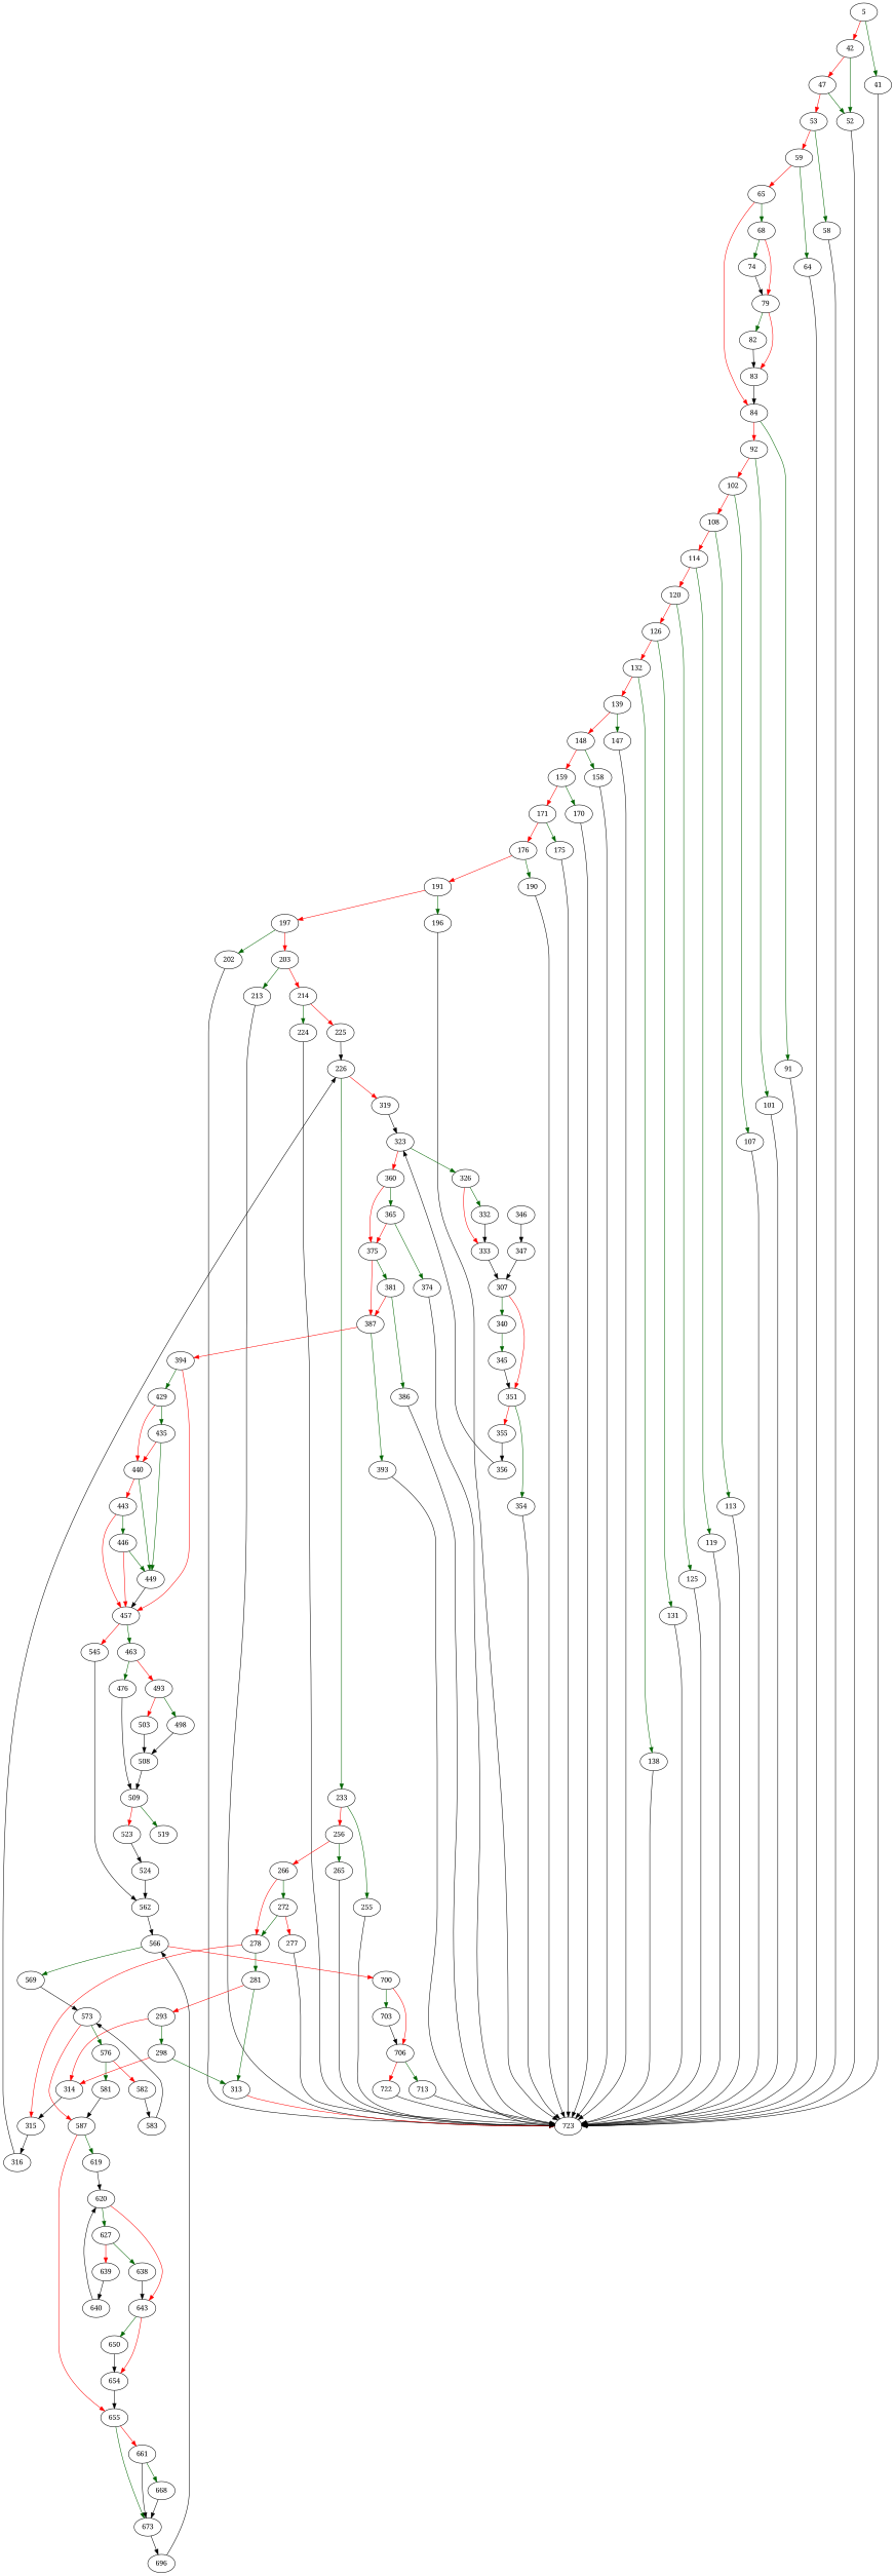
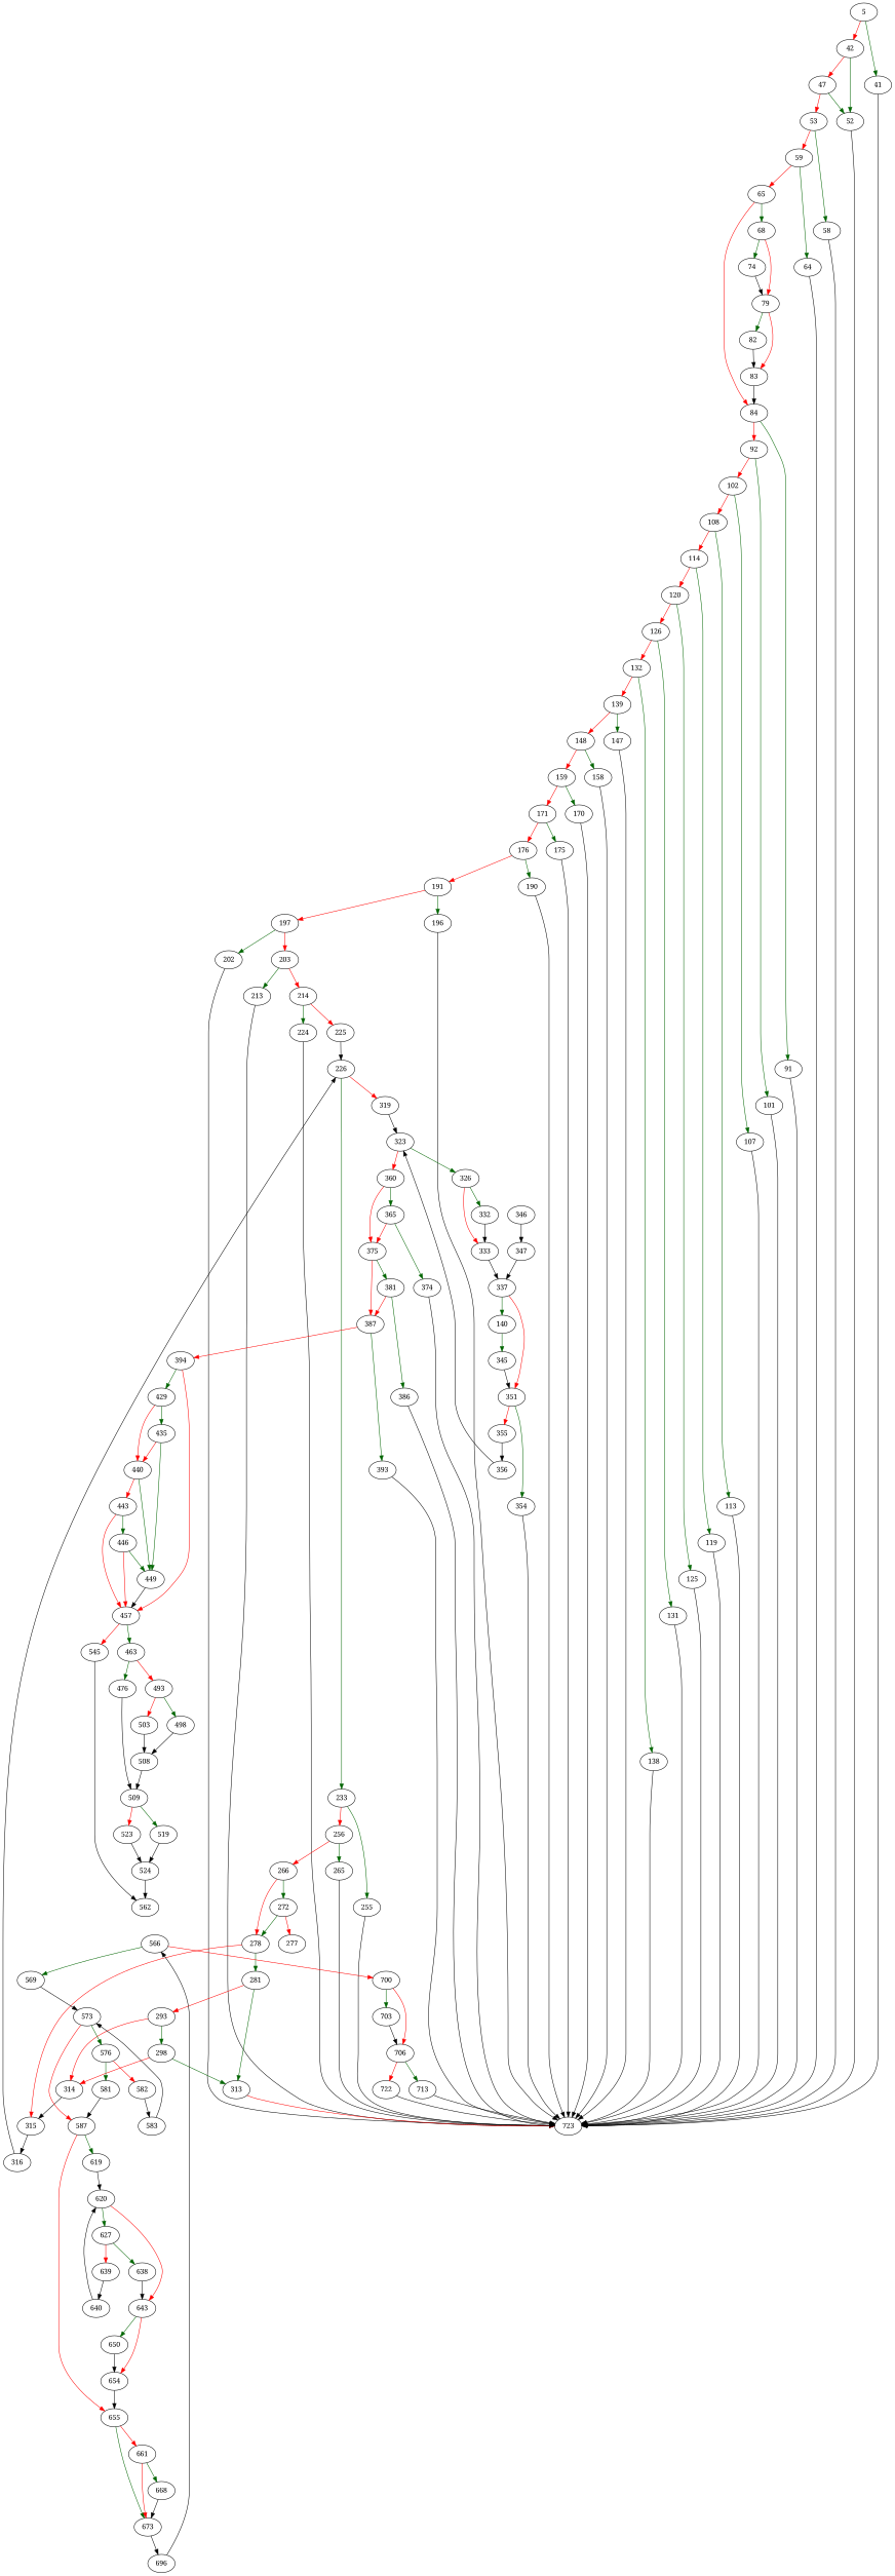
  strict digraph {
    fontname="Noto Serif"
    node [fontname="Noto Serif"]
    edge [fontname="Noto Serif"]
    5 [entry=true]
    41
    42
    723
    52
    47
    53
    58
    59
    64
    65
    68
    84
    74
    79
    91
    92
    82
    83
    101
    102
    107
    108
    113
    114
    119
    120
    125
    126
    131
    132
    138
    139
    147
    148
    158
    159
    170
    171
    175
    176
    190
    191
    196
    197
    202
    203
    213
    214
    224
    225
    226
    233
    319
    255
    256
    323
    265
    266
    326
    360
    272
    278
    277
    281
    315
    313
    293
    316
    298
    314
    332
    333
    365
    375
-   337 [label=307]
+   337
    374
    381
    387
-   340
+   340 [label=140]
    351
    345
    354
    355
    346
    347
    356
    386
    393
    394
    429
    457
    435
    440
    463
    545
    449
    443
    476
    493
    562
    446
    509
    498
    503
    566
    519
    523
    508
    524
    569
    700
    573
    703
    706
    576
    587
    713
    722
    581
    582
    619
    655
    583
    620
    673
    661
    627
    643
    696
    668
    638
    639
    650
    654
    640
    5 -> 41 [color=darkgreen cond=true]
    5 -> 42 [color=red cond=false]
    41 -> 723
    42 -> 52 [color=darkgreen cond=true]
    42 -> 47 [color=red cond=false]
    52 -> 723
    47 -> 52 [color=darkgreen cond=true]
    47 -> 53 [color=red cond=false]
    53 -> 58 [color=darkgreen cond=true]
    53 -> 59 [color=red cond=false]
    58 -> 723
    59 -> 64 [color=darkgreen cond=true]
    59 -> 65 [color=red cond=false]
    64 -> 723
    65 -> 68 [color=darkgreen cond=true]
    65 -> 84 [color=red cond=false]
    68 -> 74 [color=darkgreen cond=true]
    68 -> 79 [color=red cond=false]
    84 -> 91 [color=darkgreen cond=true]
    84 -> 92 [color=red cond=false]
    74 -> 79
    79 -> 82 [color=darkgreen cond=true]
    79 -> 83 [color=red cond=false]
    91 -> 723
    92 -> 101 [color=darkgreen cond=true]
    92 -> 102 [color=red cond=false]
    82 -> 83
    83 -> 84
    101 -> 723
    102 -> 107 [color=darkgreen cond=true]
    102 -> 108 [color=red cond=false]
    107 -> 723
    108 -> 113 [color=darkgreen cond=true]
    108 -> 114 [color=red cond=false]
    113 -> 723
    114 -> 119 [color=darkgreen cond=true]
    114 -> 120 [color=red cond=false]
    119 -> 723
    120 -> 125 [color=darkgreen cond=true]
    120 -> 126 [color=red cond=false]
    125 -> 723
    126 -> 131 [color=darkgreen cond=true]
    126 -> 132 [color=red cond=false]
    131 -> 723
    132 -> 138 [color=darkgreen cond=true]
    132 -> 139 [color=red cond=false]
    138 -> 723
    139 -> 147 [color=darkgreen cond=true]
    139 -> 148 [color=red cond=false]
    147 -> 723
    148 -> 158 [color=darkgreen cond=true]
    148 -> 159 [color=red cond=false]
    158 -> 723
    159 -> 170 [color=darkgreen cond=true]
    159 -> 171 [color=red cond=false]
    170 -> 723
    171 -> 175 [color=darkgreen cond=true]
    171 -> 176 [color=red cond=false]
    175 -> 723
    176 -> 190 [color=darkgreen cond=true]
    176 -> 191 [color=red cond=false]
    190 -> 723
    191 -> 196 [color=darkgreen cond=true]
    191 -> 197 [color=red cond=false]
    196 -> 723
    197 -> 202 [color=darkgreen cond=true]
    197 -> 203 [color=red cond=false]
    202 -> 723
    203 -> 213 [color=darkgreen cond=true]
    203 -> 214 [color=red cond=false]
    213 -> 723
    214 -> 224 [color=darkgreen cond=true]
    214 -> 225 [color=red cond=false]
    224 -> 723
    225 -> 226
    226 -> 233 [color=darkgreen cond=true]
    226 -> 319 [color=red cond=false]
    233 -> 255 [color=darkgreen cond=true]
    233 -> 256 [color=red cond=false]
    319 -> 323
    255 -> 723
    256 -> 265 [color=darkgreen cond=true]
    256 -> 266 [color=red cond=false]
    323 -> 326 [color=darkgreen cond=true]
    323 -> 360 [color=red cond=false]
    265 -> 723
    266 -> 272 [color=darkgreen cond=true]
    266 -> 278 [color=red cond=false]
    326 -> 332 [color=darkgreen cond=true]
    326 -> 333 [color=red cond=false]
    360 -> 365 [color=darkgreen cond=true]
    360 -> 375 [color=red cond=false]
    272 -> 278 [color=darkgreen cond=true]
    272 -> 277 [color=red cond=false]
    278 -> 281 [color=darkgreen cond=true]
    278 -> 315 [color=red cond=false]
-   277 -> 723
    281 -> 313 [color=darkgreen cond=true]
    281 -> 293 [color=red cond=false]
    315 -> 316
    313 -> 723 [color=red]
    293 -> 298 [color=darkgreen cond=true]
    293 -> 314 [color=red cond=false]
    316 -> 226
    298 -> 313 [color=darkgreen cond=true]
    298 -> 314 [color=red cond=false]
    314 -> 315
    332 -> 333
    333 -> 337
    365 -> 375 [color=red cond=false]
    365 -> 374 [color=darkgreen cond=true]
    375 -> 381 [color=darkgreen cond=true]
    375 -> 387 [color=red cond=false]
    337 -> 340 [color=darkgreen cond=true]
    337 -> 351 [color=red cond=false]
    374 -> 723
    381 -> 387 [color=red cond=false]
    381 -> 386 [color=darkgreen cond=true]
    387 -> 393 [color=darkgreen cond=true]
    387 -> 394 [color=red cond=false]
    340 -> 345 [color=darkgreen cond=true]
    351 -> 354 [color=darkgreen cond=true]
    351 -> 355 [color=red cond=false]
    345 -> 351
    354 -> 723
    355 -> 356
    346 -> 347
    347 -> 337
    356 -> 323
    386 -> 723
    393 -> 723
    394 -> 429 [color=darkgreen cond=true]
    394 -> 457 [color=red cond=false]
    429 -> 435 [color=darkgreen cond=true]
    429 -> 440 [color=red cond=false]
    457 -> 463 [color=darkgreen cond=true]
    457 -> 545 [color=red cond=false]
    435 -> 440 [color=red cond=false]
    435 -> 449 [color=darkgreen cond=true]
    440 -> 449 [color=darkgreen cond=true]
    440 -> 443 [color=red cond=false]
    463 -> 476 [color=darkgreen cond=true]
    463 -> 493 [color=red cond=false]
    545 -> 562
    449 -> 457
    443 -> 457 [color=red cond=false]
    443 -> 446 [color=darkgreen cond=true]
    476 -> 509
    493 -> 498 [color=darkgreen cond=true]
    493 -> 503 [color=red cond=false]
-   562 -> 566
    446 -> 457 [color=red cond=false]
    446 -> 449 [color=darkgreen cond=true]
    509 -> 519 [color=darkgreen cond=true]
    509 -> 523 [color=red cond=false]
    498 -> 508
    503 -> 508
    566 -> 569 [color=darkgreen cond=true]
    566 -> 700 [color=red cond=false]
+   519 -> 524
    523 -> 524
    508 -> 509
    524 -> 562
    569 -> 573
    700 -> 703 [color=darkgreen cond=true]
    700 -> 706 [color=red cond=false]
    573 -> 576 [color=darkgreen cond=true]
    573 -> 587 [color=red cond=false]
    703 -> 706
    706 -> 713 [color=darkgreen cond=true]
    706 -> 722 [color=red cond=false]
    576 -> 581 [color=darkgreen cond=true]
    576 -> 582 [color=red cond=false]
    587 -> 619 [color=darkgreen cond=true]
    587 -> 655 [color=red cond=false]
    713 -> 723
    722 -> 723
    581 -> 587
    582 -> 583
    619 -> 620
    655 -> 673 [color=darkgreen cond=true]
    655 -> 661 [color=red cond=false]
    583 -> 573
    620 -> 627 [color=darkgreen cond=true]
    620 -> 643 [color=red cond=false]
    673 -> 696
-   661 -> 673 [color=black cond=false]
+   661 -> 673 [color=red cond=false]
    661 -> 668 [color=darkgreen cond=true]
    627 -> 638 [color=darkgreen cond=true]
    627 -> 639 [color=red cond=false]
    643 -> 650 [color=darkgreen cond=true]
    643 -> 654 [color=red cond=false]
    696 -> 566
    668 -> 673
    638 -> 643
    639 -> 640
    650 -> 654
    654 -> 655
    640 -> 620
  }
